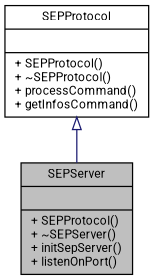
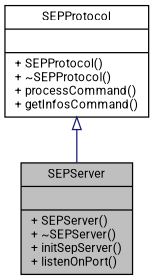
  digraph {
    fontname=Roboto
    node [color=black fontname=Roboto fontsize=10 shape=record style=filled]
-   n1 [fillcolor=grey75 fontcolor=black height=0.2 label="{SEPServer\n||+ SEPProtocol()\l+ ~SEPServer()\l+ initSepServer()\l+ listenOnPort()\l}" width=0.4]
+   n1 [fillcolor=grey75 fontcolor=black height=0.2 label="{SEPServer\n||+ SEPServer()\l+ ~SEPServer()\l+ initSepServer()\l+ listenOnPort()\l}" width=0.4]
    n2 [fillcolor=white height=0.2 label="{SEPProtocol\n||+ SEPProtocol()\l+ ~SEPProtocol()\l+ processCommand()\l+ getInfosCommand()\l}" width=0.4]
    n2 -> n1 [arrowtail=onormal color=midnightblue dir=back fontname=Roboto fontsize=10 labelfontname=Helvetica labelfontsize=10 style=solid]
  }
